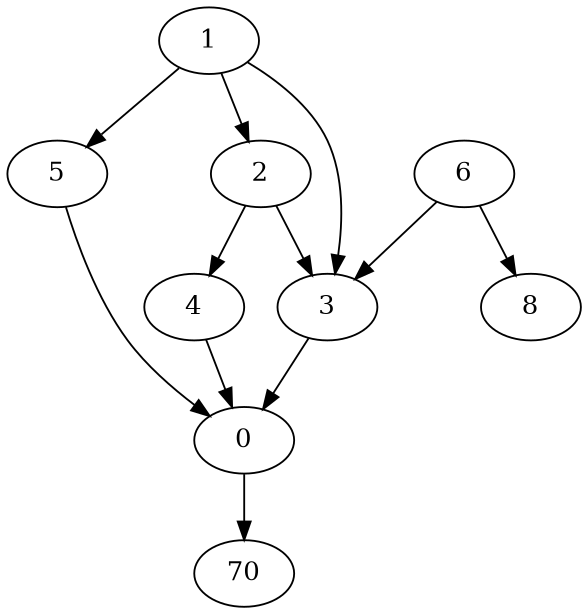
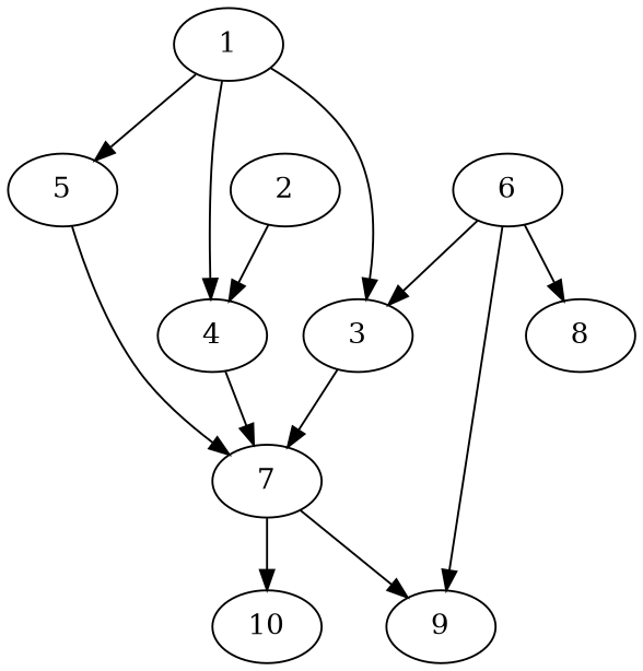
  digraph {
    node [alpha=0.12]
    1 [alpha=0.03 expect_size=20345856]
    3 [expect_size=15638528]
    4 [alpha=0.06 expect_size=41996288]
    5 [expect_size=14284800]
-   7 [alpha=0.04 expect_size=35689472 label=0]
+   7 [alpha=0.04 expect_size=35689472]
    6 [alpha=0.17 expect_size=11803648]
    8 [alpha=0.11 expect_size=46740480]
-   10 [alpha=0.14 expect_size=45087744 label=70]
+   9 [alpha=0.06 expect_size=22804480]
+   10 [alpha=0.14 expect_size=45087744]
    2 [alpha=0.10 expect_size=51078144]
    1 -> 3
-   1 -> 2
+   1 -> 4
    1 -> 5
    3 -> 7
    4 -> 7
    5 -> 7
+   7 -> 9
    7 -> 10
    6 -> 3
    6 -> 8
-   2 -> 3
+   6 -> 9
    2 -> 4
  }
